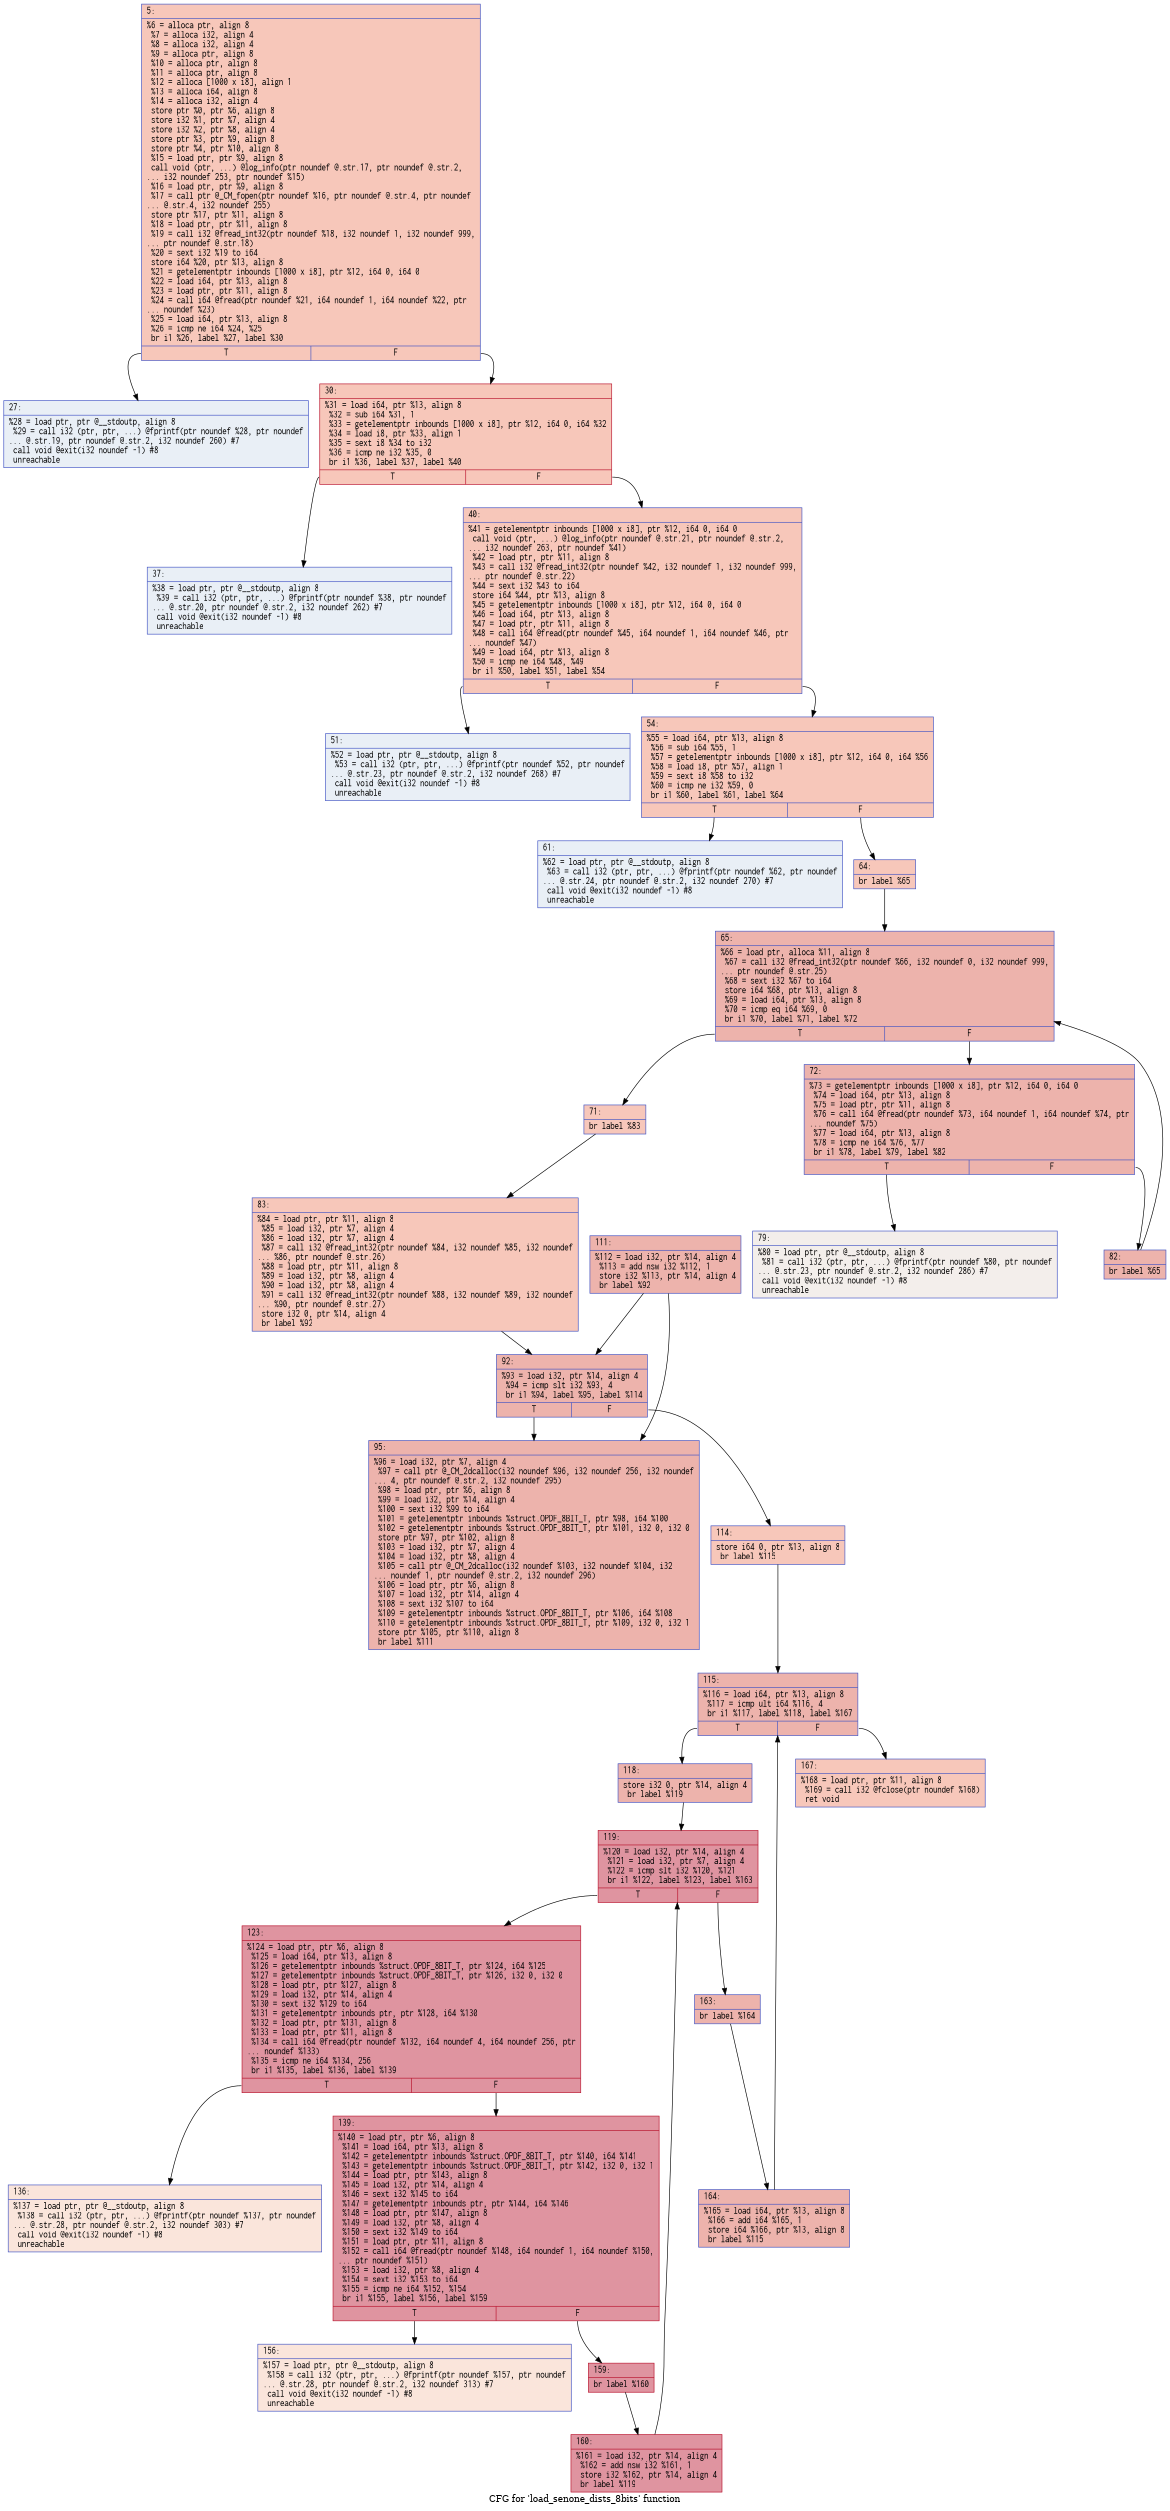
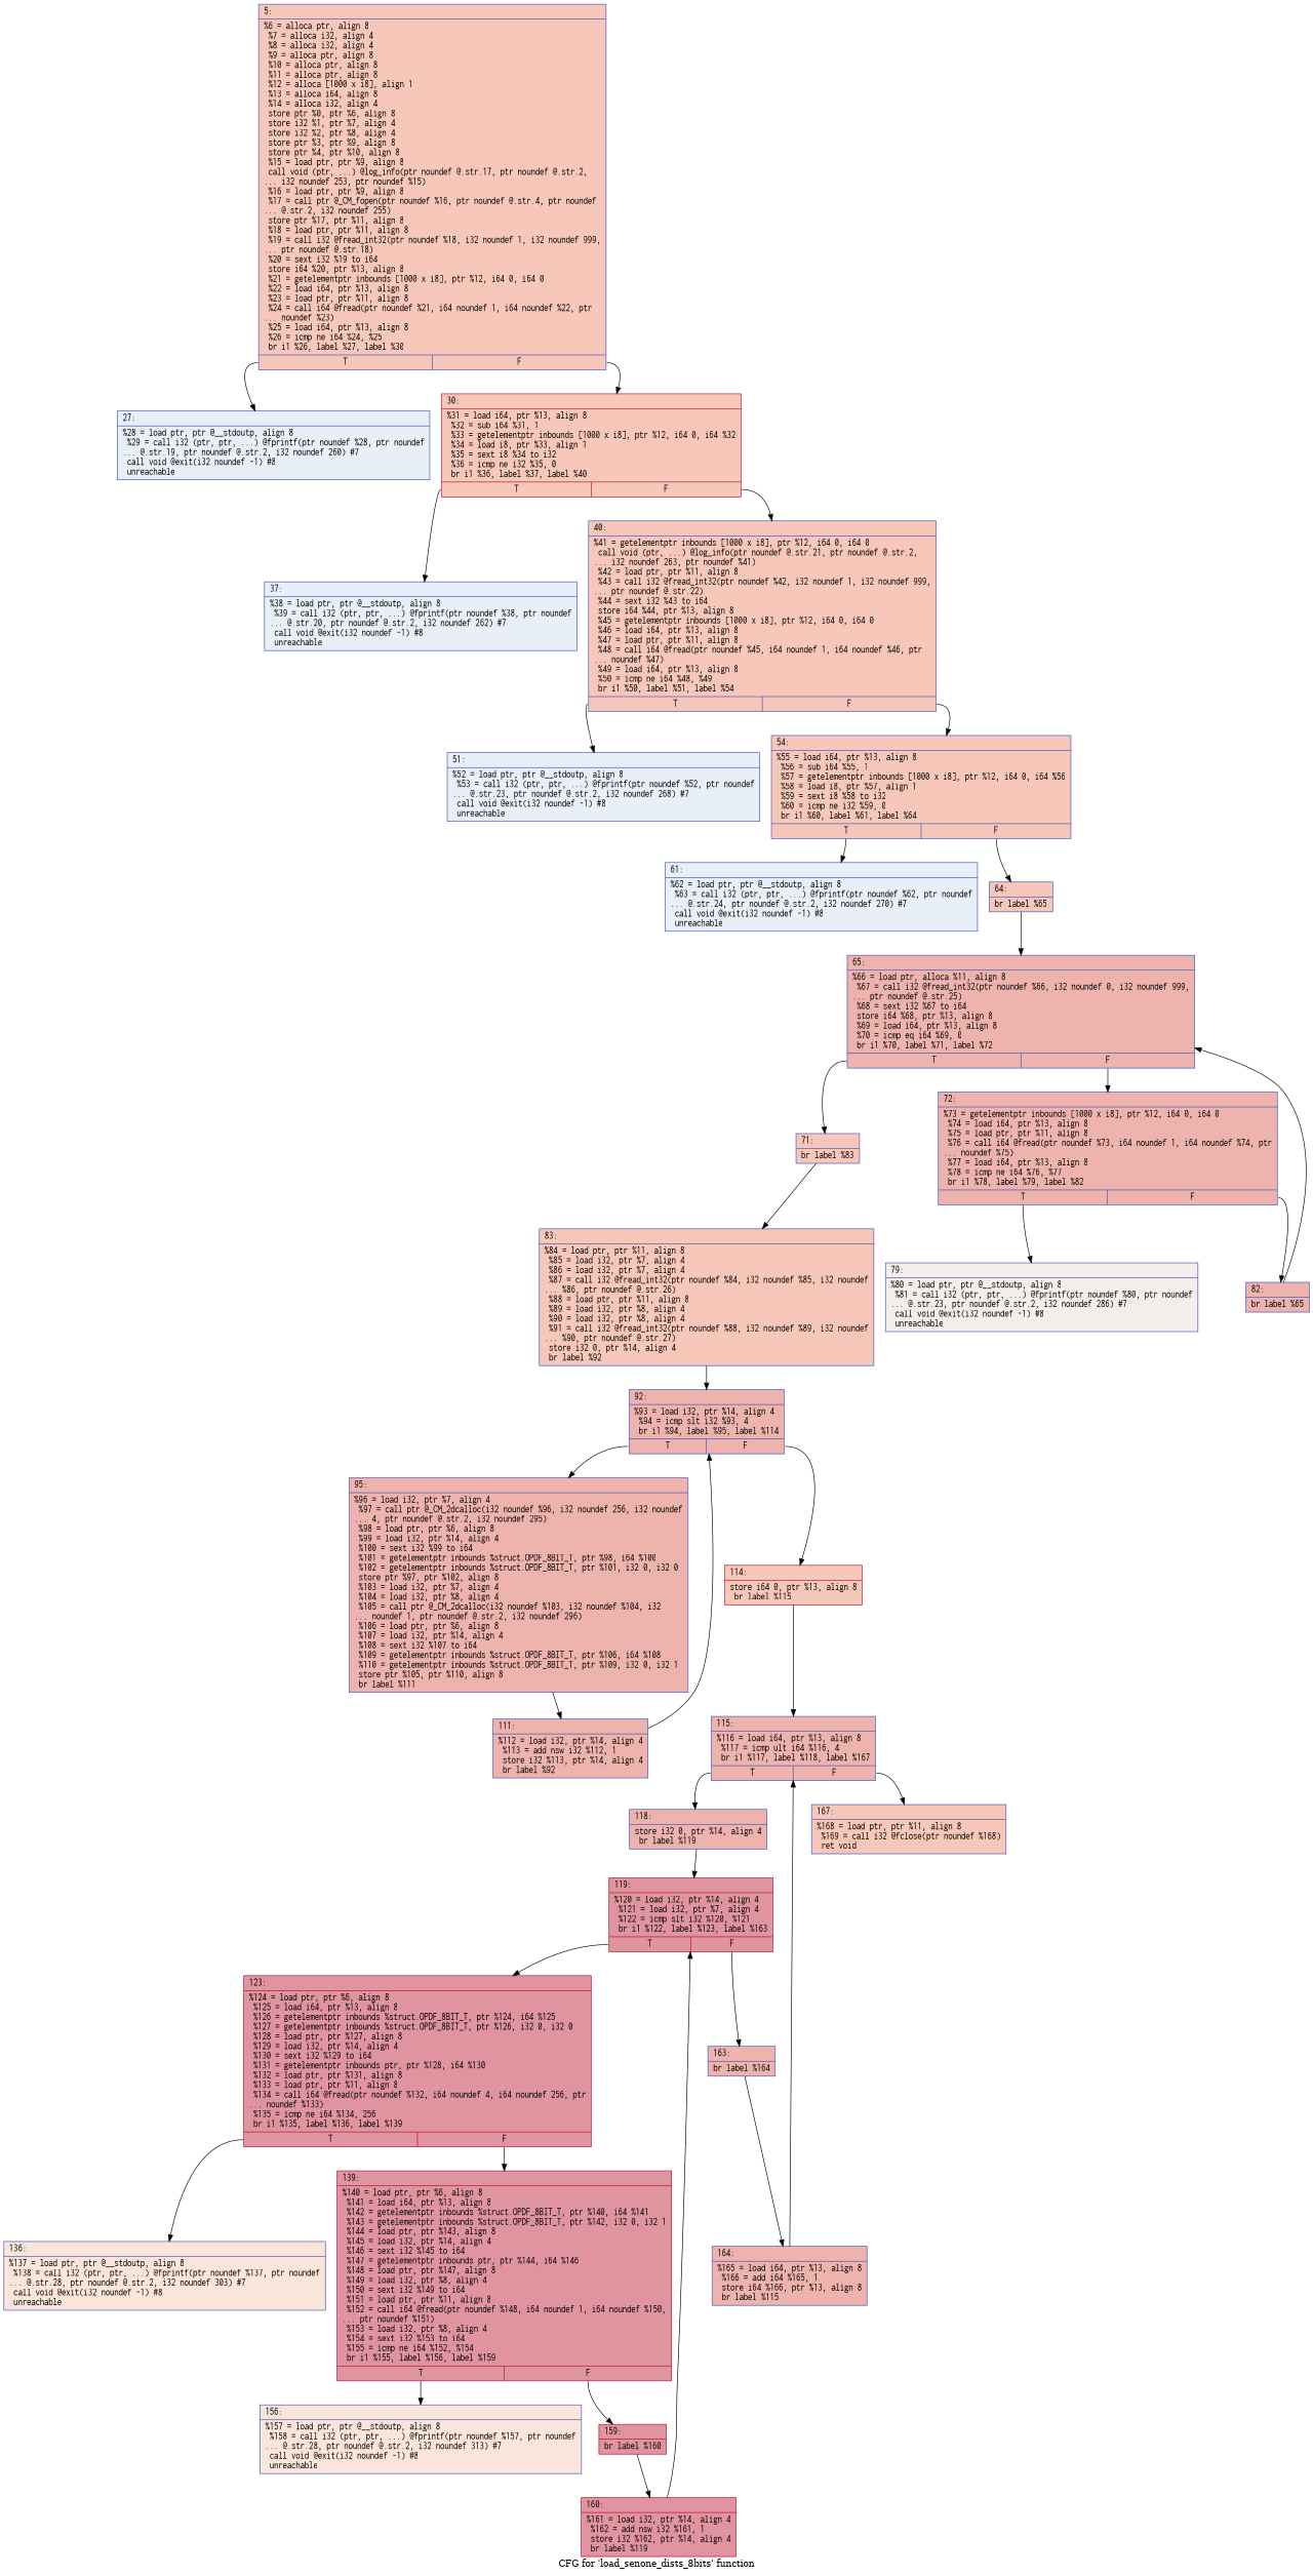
  digraph {
    label="CFG for 'load_senone_dists_8bits' function"
    node [color="#3d50c3ff" fillcolor="#d6524470" fontname=Courier shape=record style=filled]
-   n1 [fillcolor="#ec7f6370" label="{5:\l|  %6 = alloca ptr, align 8\l  %7 = alloca i32, align 4\l  %8 = alloca i32, align 4\l  %9 = alloca ptr, align 8\l  %10 = alloca ptr, align 8\l  %11 = alloca ptr, align 8\l  %12 = alloca [1000 x i8], align 1\l  %13 = alloca i64, align 8\l  %14 = alloca i32, align 4\l  store ptr %0, ptr %6, align 8\l  store i32 %1, ptr %7, align 4\l  store i32 %2, ptr %8, align 4\l  store ptr %3, ptr %9, align 8\l  store ptr %4, ptr %10, align 8\l  %15 = load ptr, ptr %9, align 8\l  call void (ptr, ...) @log_info(ptr noundef @.str.17, ptr noundef @.str.2,\l... i32 noundef 253, ptr noundef %15)\l  %16 = load ptr, ptr %9, align 8\l  %17 = call ptr @_CM_fopen(ptr noundef %16, ptr noundef @.str.4, ptr noundef\l... @.str.4, i32 noundef 255)\l  store ptr %17, ptr %11, align 8\l  %18 = load ptr, ptr %11, align 8\l  %19 = call i32 @fread_int32(ptr noundef %18, i32 noundef 1, i32 noundef 999,\l... ptr noundef @.str.18)\l  %20 = sext i32 %19 to i64\l  store i64 %20, ptr %13, align 8\l  %21 = getelementptr inbounds [1000 x i8], ptr %12, i64 0, i64 0\l  %22 = load i64, ptr %13, align 8\l  %23 = load ptr, ptr %11, align 8\l  %24 = call i64 @fread(ptr noundef %21, i64 noundef 1, i64 noundef %22, ptr\l... noundef %23)\l  %25 = load i64, ptr %13, align 8\l  %26 = icmp ne i64 %24, %25\l  br i1 %26, label %27, label %30\l|{<s0>T|<s1>F}}"]
+   n1 [fillcolor="#ec7f6370" label="{5:\l|  %6 = alloca ptr, align 8\l  %7 = alloca i32, align 4\l  %8 = alloca i32, align 4\l  %9 = alloca ptr, align 8\l  %10 = alloca ptr, align 8\l  %11 = alloca ptr, align 8\l  %12 = alloca [1000 x i8], align 1\l  %13 = alloca i64, align 8\l  %14 = alloca i32, align 4\l  store ptr %0, ptr %6, align 8\l  store i32 %1, ptr %7, align 4\l  store i32 %2, ptr %8, align 4\l  store ptr %3, ptr %9, align 8\l  store ptr %4, ptr %10, align 8\l  %15 = load ptr, ptr %9, align 8\l  call void (ptr, ...) @log_info(ptr noundef @.str.17, ptr noundef @.str.2,\l... i32 noundef 253, ptr noundef %15)\l  %16 = load ptr, ptr %9, align 8\l  %17 = call ptr @_CM_fopen(ptr noundef %16, ptr noundef @.str.4, ptr noundef\l... @.str.2, i32 noundef 255)\l  store ptr %17, ptr %11, align 8\l  %18 = load ptr, ptr %11, align 8\l  %19 = call i32 @fread_int32(ptr noundef %18, i32 noundef 1, i32 noundef 999,\l... ptr noundef @.str.18)\l  %20 = sext i32 %19 to i64\l  store i64 %20, ptr %13, align 8\l  %21 = getelementptr inbounds [1000 x i8], ptr %12, i64 0, i64 0\l  %22 = load i64, ptr %13, align 8\l  %23 = load ptr, ptr %11, align 8\l  %24 = call i64 @fread(ptr noundef %21, i64 noundef 1, i64 noundef %22, ptr\l... noundef %23)\l  %25 = load i64, ptr %13, align 8\l  %26 = icmp ne i64 %24, %25\l  br i1 %26, label %27, label %30\l|{<s0>T|<s1>F}}"]
    n2 [fillcolor="#cedaeb70" label="{27:\l|  %28 = load ptr, ptr @__stdoutp, align 8\l  %29 = call i32 (ptr, ptr, ...) @fprintf(ptr noundef %28, ptr noundef\l... @.str.19, ptr noundef @.str.2, i32 noundef 260) #7\l  call void @exit(i32 noundef -1) #8\l  unreachable\l}"]
    n3 [color="#b70d28ff" fillcolor="#ec7f6370" label="{30:\l|  %31 = load i64, ptr %13, align 8\l  %32 = sub i64 %31, 1\l  %33 = getelementptr inbounds [1000 x i8], ptr %12, i64 0, i64 %32\l  %34 = load i8, ptr %33, align 1\l  %35 = sext i8 %34 to i32\l  %36 = icmp ne i32 %35, 0\l  br i1 %36, label %37, label %40\l|{<s0>T|<s1>F}}"]
    n4 [fillcolor="#cedaeb70" label="{37:\l|  %38 = load ptr, ptr @__stdoutp, align 8\l  %39 = call i32 (ptr, ptr, ...) @fprintf(ptr noundef %38, ptr noundef\l... @.str.20, ptr noundef @.str.2, i32 noundef 262) #7\l  call void @exit(i32 noundef -1) #8\l  unreachable\l}"]
    n5 [fillcolor="#ec7f6370" label="{40:\l|  %41 = getelementptr inbounds [1000 x i8], ptr %12, i64 0, i64 0\l  call void (ptr, ...) @log_info(ptr noundef @.str.21, ptr noundef @.str.2,\l... i32 noundef 263, ptr noundef %41)\l  %42 = load ptr, ptr %11, align 8\l  %43 = call i32 @fread_int32(ptr noundef %42, i32 noundef 1, i32 noundef 999,\l... ptr noundef @.str.22)\l  %44 = sext i32 %43 to i64\l  store i64 %44, ptr %13, align 8\l  %45 = getelementptr inbounds [1000 x i8], ptr %12, i64 0, i64 0\l  %46 = load i64, ptr %13, align 8\l  %47 = load ptr, ptr %11, align 8\l  %48 = call i64 @fread(ptr noundef %45, i64 noundef 1, i64 noundef %46, ptr\l... noundef %47)\l  %49 = load i64, ptr %13, align 8\l  %50 = icmp ne i64 %48, %49\l  br i1 %50, label %51, label %54\l|{<s0>T|<s1>F}}"]
    n6 [fillcolor="#cedaeb70" label="{51:\l|  %52 = load ptr, ptr @__stdoutp, align 8\l  %53 = call i32 (ptr, ptr, ...) @fprintf(ptr noundef %52, ptr noundef\l... @.str.23, ptr noundef @.str.2, i32 noundef 268) #7\l  call void @exit(i32 noundef -1) #8\l  unreachable\l}"]
    n7 [fillcolor="#ec7f6370" label="{54:\l|  %55 = load i64, ptr %13, align 8\l  %56 = sub i64 %55, 1\l  %57 = getelementptr inbounds [1000 x i8], ptr %12, i64 0, i64 %56\l  %58 = load i8, ptr %57, align 1\l  %59 = sext i8 %58 to i32\l  %60 = icmp ne i32 %59, 0\l  br i1 %60, label %61, label %64\l|{<s0>T|<s1>F}}"]
    n8 [fillcolor="#cedaeb70" label="{61:\l|  %62 = load ptr, ptr @__stdoutp, align 8\l  %63 = call i32 (ptr, ptr, ...) @fprintf(ptr noundef %62, ptr noundef\l... @.str.24, ptr noundef @.str.2, i32 noundef 270) #7\l  call void @exit(i32 noundef -1) #8\l  unreachable\l}"]
    n9 [fillcolor="#ec7f6370" label="{64:\l|  br label %65\l}"]
    n10 [label="{65:\l|  %66 = load ptr, alloca %11, align 8\l  %67 = call i32 @fread_int32(ptr noundef %66, i32 noundef 0, i32 noundef 999,\l... ptr noundef @.str.25)\l  %68 = sext i32 %67 to i64\l  store i64 %68, ptr %13, align 8\l  %69 = load i64, ptr %13, align 8\l  %70 = icmp eq i64 %69, 0\l  br i1 %70, label %71, label %72\l|{<s0>T|<s1>F}}"]
    n11 [fillcolor="#ec7f6370" label="{71:\l|  br label %83\l}"]
    n12 [label="{72:\l|  %73 = getelementptr inbounds [1000 x i8], ptr %12, i64 0, i64 0\l  %74 = load i64, ptr %13, align 8\l  %75 = load ptr, ptr %11, align 8\l  %76 = call i64 @fread(ptr noundef %73, i64 noundef 1, i64 noundef %74, ptr\l... noundef %75)\l  %77 = load i64, ptr %13, align 8\l  %78 = icmp ne i64 %76, %77\l  br i1 %78, label %79, label %82\l|{<s0>T|<s1>F}}"]
    n13 [fillcolor="#ec7f6370" label="{83:\l|  %84 = load ptr, ptr %11, align 8\l  %85 = load i32, ptr %7, align 4\l  %86 = load i32, ptr %7, align 4\l  %87 = call i32 @fread_int32(ptr noundef %84, i32 noundef %85, i32 noundef\l... %86, ptr noundef @.str.26)\l  %88 = load ptr, ptr %11, align 8\l  %89 = load i32, ptr %8, align 4\l  %90 = load i32, ptr %8, align 4\l  %91 = call i32 @fread_int32(ptr noundef %88, i32 noundef %89, i32 noundef\l... %90, ptr noundef @.str.27)\l  store i32 0, ptr %14, align 4\l  br label %92\l}"]
    n14 [fillcolor="#e5d8d170" label="{79:\l|  %80 = load ptr, ptr @__stdoutp, align 8\l  %81 = call i32 (ptr, ptr, ...) @fprintf(ptr noundef %80, ptr noundef\l... @.str.23, ptr noundef @.str.2, i32 noundef 286) #7\l  call void @exit(i32 noundef -1) #8\l  unreachable\l}"]
    n15 [label="{82:\l|  br label %65\l}"]
    n16 [label="{92:\l|  %93 = load i32, ptr %14, align 4\l  %94 = icmp slt i32 %93, 4\l  br i1 %94, label %95, label %114\l|{<s0>T|<s1>F}}"]
    n17 [label="{95:\l|  %96 = load i32, ptr %7, align 4\l  %97 = call ptr @_CM_2dcalloc(i32 noundef %96, i32 noundef 256, i32 noundef\l... 4, ptr noundef @.str.2, i32 noundef 295)\l  %98 = load ptr, ptr %6, align 8\l  %99 = load i32, ptr %14, align 4\l  %100 = sext i32 %99 to i64\l  %101 = getelementptr inbounds %struct.OPDF_8BIT_T, ptr %98, i64 %100\l  %102 = getelementptr inbounds %struct.OPDF_8BIT_T, ptr %101, i32 0, i32 0\l  store ptr %97, ptr %102, align 8\l  %103 = load i32, ptr %7, align 4\l  %104 = load i32, ptr %8, align 4\l  %105 = call ptr @_CM_2dcalloc(i32 noundef %103, i32 noundef %104, i32\l... noundef 1, ptr noundef @.str.2, i32 noundef 296)\l  %106 = load ptr, ptr %6, align 8\l  %107 = load i32, ptr %14, align 4\l  %108 = sext i32 %107 to i64\l  %109 = getelementptr inbounds %struct.OPDF_8BIT_T, ptr %106, i64 %108\l  %110 = getelementptr inbounds %struct.OPDF_8BIT_T, ptr %109, i32 0, i32 1\l  store ptr %105, ptr %110, align 8\l  br label %111\l}"]
-   n18 [fillcolor="#ec7f6370" label="{114:\l|  store i64 0, ptr %13, align 8\l  br label %115\l}"]
+   n18 [color="#b70d28ff" fillcolor="#ec7f6370" label="{114:\l|  store i64 0, ptr %13, align 8\l  br label %115\l}"]
    n19 [label="{111:\l|  %112 = load i32, ptr %14, align 4\l  %113 = add nsw i32 %112, 1\l  store i32 %113, ptr %14, align 4\l  br label %92\l}"]
    n20 [label="{115:\l|  %116 = load i64, ptr %13, align 8\l  %117 = icmp ult i64 %116, 4\l  br i1 %117, label %118, label %167\l|{<s0>T|<s1>F}}"]
    n21 [label="{118:\l|  store i32 0, ptr %14, align 4\l  br label %119\l}"]
    n22 [fillcolor="#ec7f6370" label="{167:\l|  %168 = load ptr, ptr %11, align 8\l  %169 = call i32 @fclose(ptr noundef %168)\l  ret void\l}"]
    n23 [color="#b70d28ff" fillcolor="#b70d2870" label="{119:\l|  %120 = load i32, ptr %14, align 4\l  %121 = load i32, ptr %7, align 4\l  %122 = icmp slt i32 %120, %121\l  br i1 %122, label %123, label %163\l|{<s0>T|<s1>F}}"]
    n24 [color="#b70d28ff" fillcolor="#b70d2870" label="{123:\l|  %124 = load ptr, ptr %6, align 8\l  %125 = load i64, ptr %13, align 8\l  %126 = getelementptr inbounds %struct.OPDF_8BIT_T, ptr %124, i64 %125\l  %127 = getelementptr inbounds %struct.OPDF_8BIT_T, ptr %126, i32 0, i32 0\l  %128 = load ptr, ptr %127, align 8\l  %129 = load i32, ptr %14, align 4\l  %130 = sext i32 %129 to i64\l  %131 = getelementptr inbounds ptr, ptr %128, i64 %130\l  %132 = load ptr, ptr %131, align 8\l  %133 = load ptr, ptr %11, align 8\l  %134 = call i64 @fread(ptr noundef %132, i64 noundef 4, i64 noundef 256, ptr\l... noundef %133)\l  %135 = icmp ne i64 %134, 256\l  br i1 %135, label %136, label %139\l|{<s0>T|<s1>F}}"]
    n25 [label="{163:\l|  br label %164\l}"]
    n26 [fillcolor="#f4c5ad70" label="{136:\l|  %137 = load ptr, ptr @__stdoutp, align 8\l  %138 = call i32 (ptr, ptr, ...) @fprintf(ptr noundef %137, ptr noundef\l... @.str.28, ptr noundef @.str.2, i32 noundef 303) #7\l  call void @exit(i32 noundef -1) #8\l  unreachable\l}"]
    n27 [color="#b70d28ff" fillcolor="#b70d2870" label="{139:\l|  %140 = load ptr, ptr %6, align 8\l  %141 = load i64, ptr %13, align 8\l  %142 = getelementptr inbounds %struct.OPDF_8BIT_T, ptr %140, i64 %141\l  %143 = getelementptr inbounds %struct.OPDF_8BIT_T, ptr %142, i32 0, i32 1\l  %144 = load ptr, ptr %143, align 8\l  %145 = load i32, ptr %14, align 4\l  %146 = sext i32 %145 to i64\l  %147 = getelementptr inbounds ptr, ptr %144, i64 %146\l  %148 = load ptr, ptr %147, align 8\l  %149 = load i32, ptr %8, align 4\l  %150 = sext i32 %149 to i64\l  %151 = load ptr, ptr %11, align 8\l  %152 = call i64 @fread(ptr noundef %148, i64 noundef 1, i64 noundef %150,\l... ptr noundef %151)\l  %153 = load i32, ptr %8, align 4\l  %154 = sext i32 %153 to i64\l  %155 = icmp ne i64 %152, %154\l  br i1 %155, label %156, label %159\l|{<s0>T|<s1>F}}"]
    n28 [label="{164:\l|  %165 = load i64, ptr %13, align 8\l  %166 = add i64 %165, 1\l  store i64 %166, ptr %13, align 8\l  br label %115\l}"]
    n29 [fillcolor="#f4c5ad70" label="{156:\l|  %157 = load ptr, ptr @__stdoutp, align 8\l  %158 = call i32 (ptr, ptr, ...) @fprintf(ptr noundef %157, ptr noundef\l... @.str.28, ptr noundef @.str.2, i32 noundef 313) #7\l  call void @exit(i32 noundef -1) #8\l  unreachable\l}"]
    n30 [color="#b70d28ff" fillcolor="#b70d2870" label="{159:\l|  br label %160\l}"]
    n31 [color="#b70d28ff" fillcolor="#b70d2870" label="{160:\l|  %161 = load i32, ptr %14, align 4\l  %162 = add nsw i32 %161, 1\l  store i32 %162, ptr %14, align 4\l  br label %119\l}"]
    n1 -> n2 [tailport=s0]
    n1 -> n3 [tailport=s1]
    n3 -> n4 [tailport=s0]
    n3 -> n5 [tailport=s1]
    n5 -> n6 [tailport=s0]
    n5 -> n7 [tailport=s1]
    n7 -> n8 [tailport=s0]
    n7 -> n9 [tailport=s1]
    n9 -> n10
    n10 -> n11 [tailport=s0]
    n10 -> n12 [tailport=s1]
    n11 -> n13
    n12 -> n14 [tailport=s0]
    n12 -> n15 [tailport=s1]
    n13 -> n16
    n15 -> n10
    n16 -> n17 [tailport=s0]
    n16 -> n18 [tailport=s1]
-   n19 -> n17
+   n17 -> n19
    n18 -> n20
    n19 -> n16
    n20 -> n21 [tailport=s0]
    n20 -> n22 [tailport=s1]
    n21 -> n23
    n23 -> n24 [tailport=s0]
    n23 -> n25 [tailport=s1]
    n24 -> n26 [tailport=s0]
    n24 -> n27 [tailport=s1]
    n25 -> n28
    n27 -> n29 [tailport=s0]
    n27 -> n30 [tailport=s1]
    n28 -> n20
    n30 -> n31
    n31 -> n23
  }
